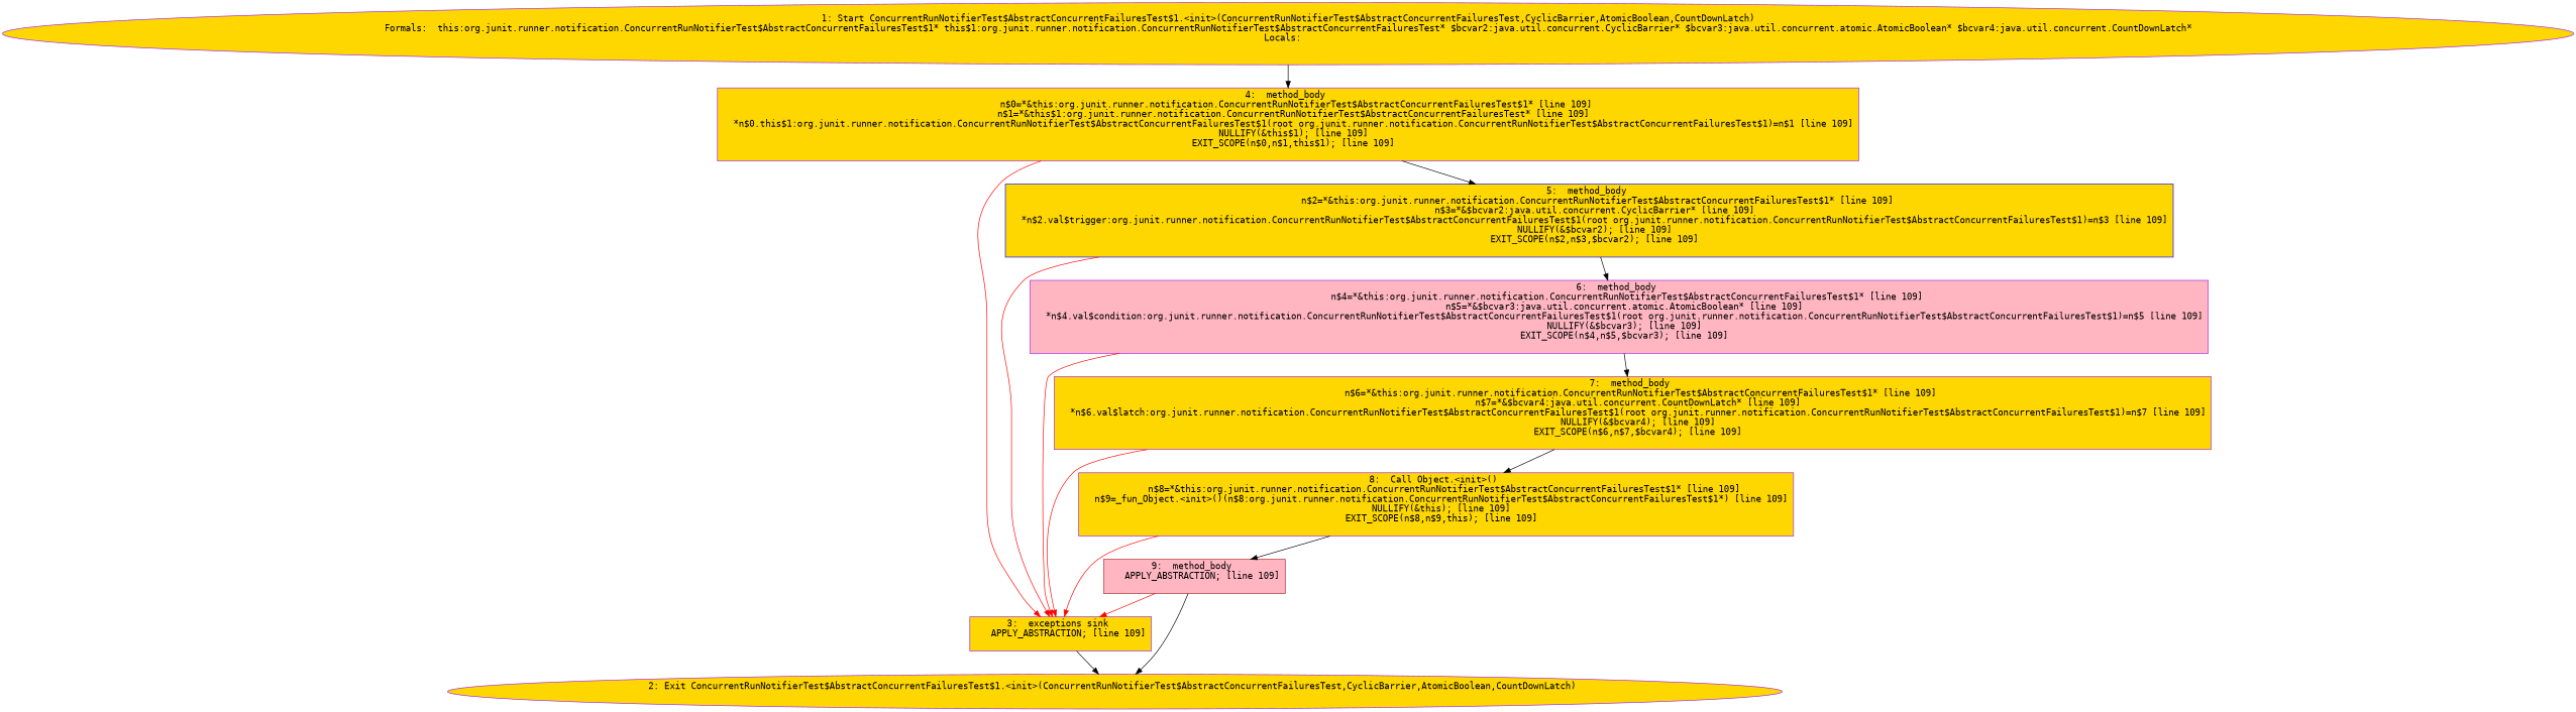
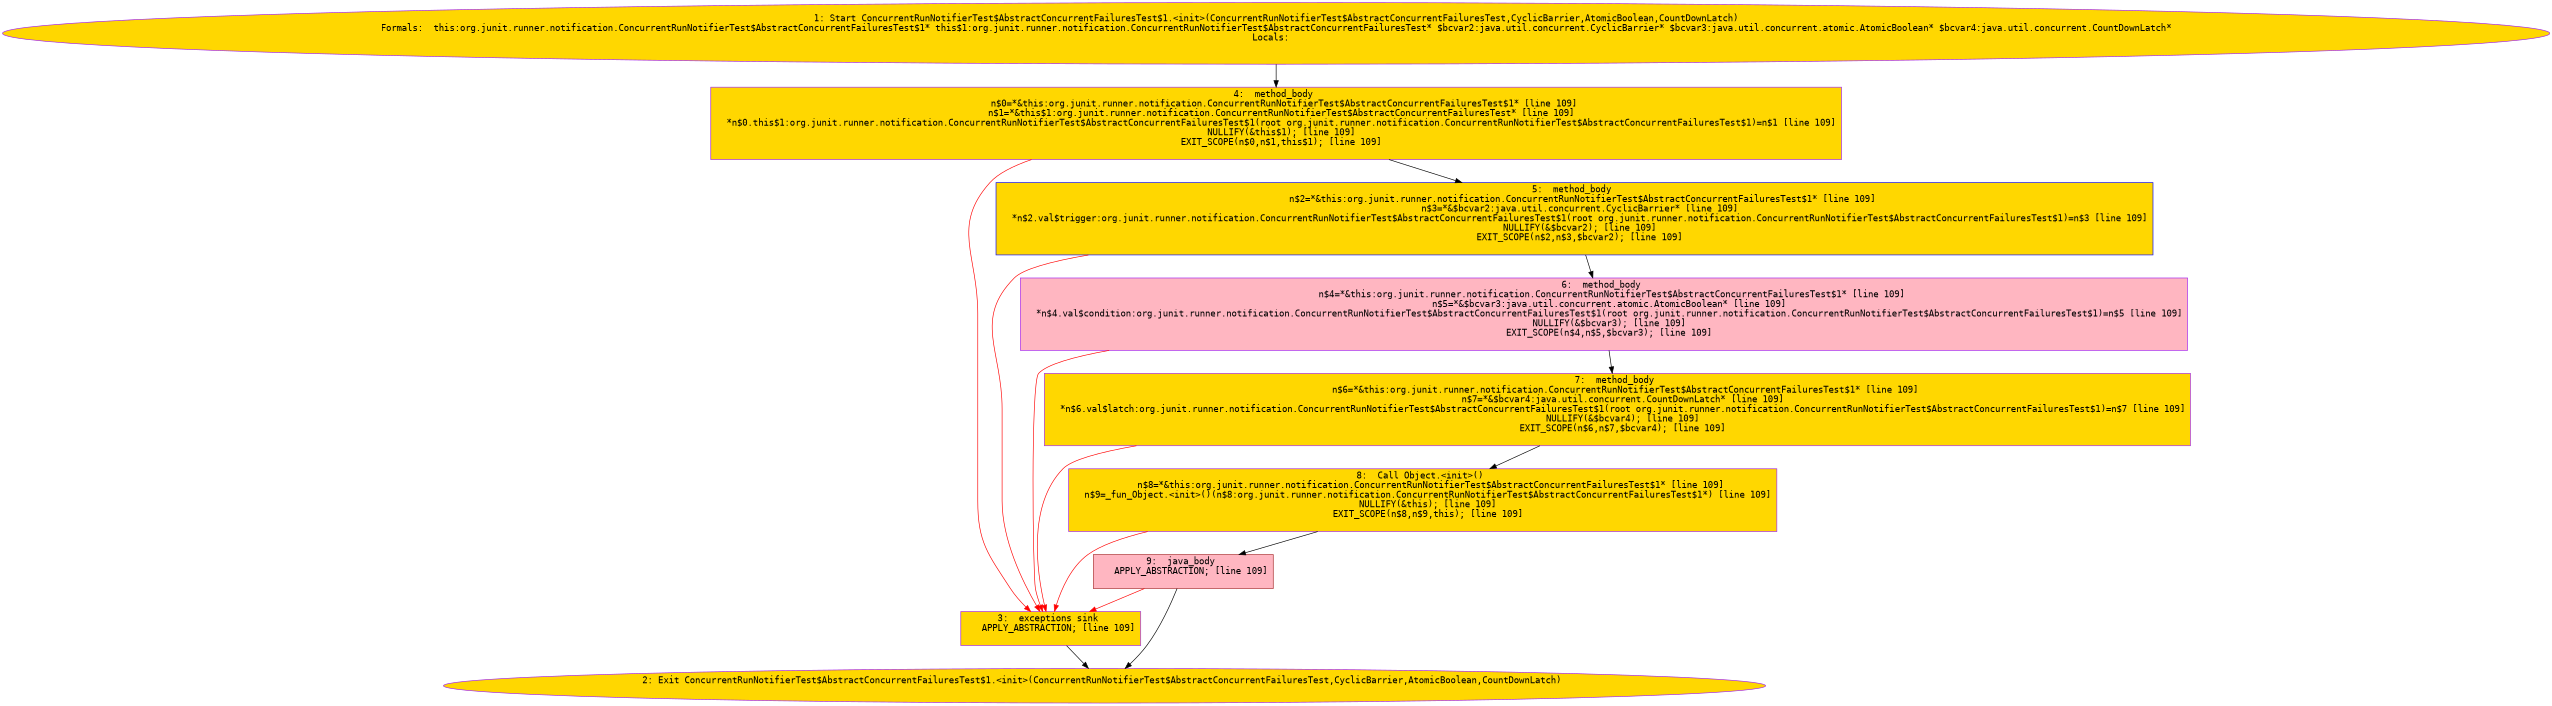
  digraph {
    fontname="DejaVu Sans Mono"
    node [color=purple style=filled fillcolor=gold fontname="DejaVu Sans Mono" shape=box]
    edge [fontname="DejaVu Sans Mono"]
    n1 [label="1: Start ConcurrentRunNotifierTest$AbstractConcurrentFailuresTest$1.<init>(ConcurrentRunNotifierTest$AbstractConcurrentFailuresTest,CyclicBarrier,AtomicBoolean,CountDownLatch)\nFormals:  this:org.junit.runner.notification.ConcurrentRunNotifierTest$AbstractConcurrentFailuresTest$1* this$1:org.junit.runner.notification.ConcurrentRunNotifierTest$AbstractConcurrentFailuresTest* $bcvar2:java.util.concurrent.CyclicBarrier* $bcvar3:java.util.concurrent.atomic.AtomicBoolean* $bcvar4:java.util.concurrent.CountDownLatch*\nLocals:  \n  " shape=""]
    n2 [label="4:  method_body \n   n$0=*&this:org.junit.runner.notification.ConcurrentRunNotifierTest$AbstractConcurrentFailuresTest$1* [line 109]\n  n$1=*&this$1:org.junit.runner.notification.ConcurrentRunNotifierTest$AbstractConcurrentFailuresTest* [line 109]\n  *n$0.this$1:org.junit.runner.notification.ConcurrentRunNotifierTest$AbstractConcurrentFailuresTest$1(root org.junit.runner.notification.ConcurrentRunNotifierTest$AbstractConcurrentFailuresTest$1)=n$1 [line 109]\n  NULLIFY(&this$1); [line 109]\n  EXIT_SCOPE(n$0,n$1,this$1); [line 109]\n "]
    n3 [label="3:  exceptions sink \n   APPLY_ABSTRACTION; [line 109]\n "]
    n4 [label="5:  method_body \n   n$2=*&this:org.junit.runner.notification.ConcurrentRunNotifierTest$AbstractConcurrentFailuresTest$1* [line 109]\n  n$3=*&$bcvar2:java.util.concurrent.CyclicBarrier* [line 109]\n  *n$2.val$trigger:org.junit.runner.notification.ConcurrentRunNotifierTest$AbstractConcurrentFailuresTest$1(root org.junit.runner.notification.ConcurrentRunNotifierTest$AbstractConcurrentFailuresTest$1)=n$3 [line 109]\n  NULLIFY(&$bcvar2); [line 109]\n  EXIT_SCOPE(n$2,n$3,$bcvar2); [line 109]\n " color=blue]
    n5 [label="2: Exit ConcurrentRunNotifierTest$AbstractConcurrentFailuresTest$1.<init>(ConcurrentRunNotifierTest$AbstractConcurrentFailuresTest,CyclicBarrier,AtomicBoolean,CountDownLatch) \n  " shape=""]
    n6 [label="6:  method_body \n   n$4=*&this:org.junit.runner.notification.ConcurrentRunNotifierTest$AbstractConcurrentFailuresTest$1* [line 109]\n  n$5=*&$bcvar3:java.util.concurrent.atomic.AtomicBoolean* [line 109]\n  *n$4.val$condition:org.junit.runner.notification.ConcurrentRunNotifierTest$AbstractConcurrentFailuresTest$1(root org.junit.runner.notification.ConcurrentRunNotifierTest$AbstractConcurrentFailuresTest$1)=n$5 [line 109]\n  NULLIFY(&$bcvar3); [line 109]\n  EXIT_SCOPE(n$4,n$5,$bcvar3); [line 109]\n " fillcolor=lightpink]
    n7 [label="7:  method_body \n   n$6=*&this:org.junit.runner.notification.ConcurrentRunNotifierTest$AbstractConcurrentFailuresTest$1* [line 109]\n  n$7=*&$bcvar4:java.util.concurrent.CountDownLatch* [line 109]\n  *n$6.val$latch:org.junit.runner.notification.ConcurrentRunNotifierTest$AbstractConcurrentFailuresTest$1(root org.junit.runner.notification.ConcurrentRunNotifierTest$AbstractConcurrentFailuresTest$1)=n$7 [line 109]\n  NULLIFY(&$bcvar4); [line 109]\n  EXIT_SCOPE(n$6,n$7,$bcvar4); [line 109]\n "]
    n8 [label="8:  Call Object.<init>() \n   n$8=*&this:org.junit.runner.notification.ConcurrentRunNotifierTest$AbstractConcurrentFailuresTest$1* [line 109]\n  n$9=_fun_Object.<init>()(n$8:org.junit.runner.notification.ConcurrentRunNotifierTest$AbstractConcurrentFailuresTest$1*) [line 109]\n  NULLIFY(&this); [line 109]\n  EXIT_SCOPE(n$8,n$9,this); [line 109]\n "]
-   n9 [label="9:  method_body \n   APPLY_ABSTRACTION; [line 109]\n " fillcolor=lightpink color=brown]
+   n9 [label="9:  java_body \n   APPLY_ABSTRACTION; [line 109]\n " fillcolor=lightpink color=brown]
    n1 -> n2
    n2 -> n3 [color=red]
    n2 -> n4
    n3 -> n5
    n4 -> n3 [color=red]
    n4 -> n6
    n6 -> n3 [color=red]
    n6 -> n7
    n7 -> n3 [color=red]
    n7 -> n8
    n8 -> n3 [color=red]
    n8 -> n9
    n9 -> n3 [color=red]
    n9 -> n5
  }
